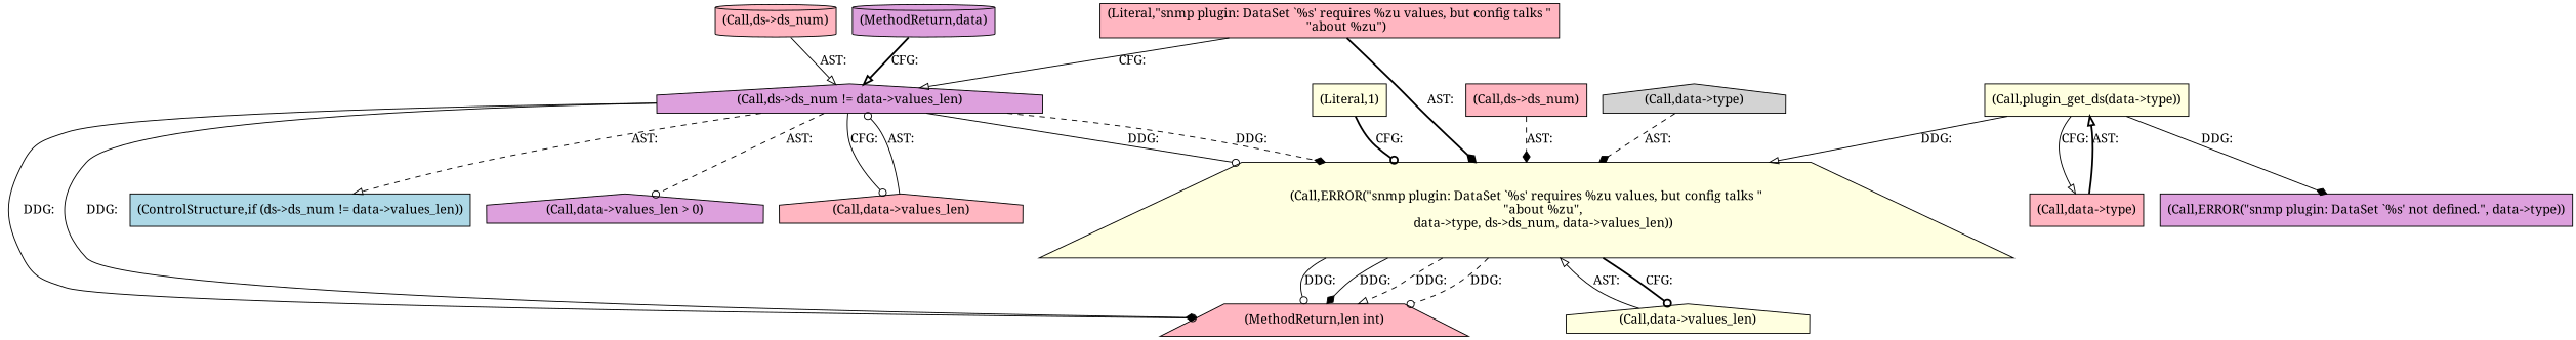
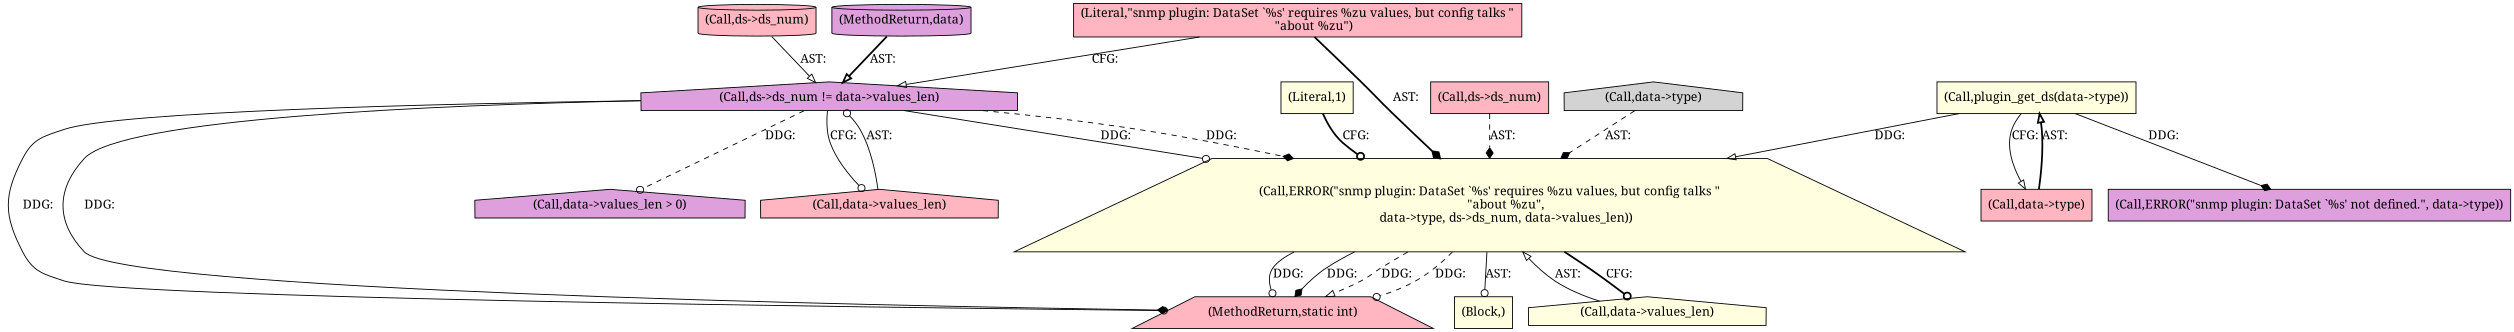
  digraph {
    fontname="Noto Serif"
    node [fillcolor=lightpink fontname="Noto Serif" shape=box style=filled]
    edge [arrowhead=odot fontname="Noto Serif" style=solid]
    n1 [fillcolor=lightyellow label="(Call,ERROR(\"snmp plugin: DataSet `%s' requires %zu values, but config talks \"\n          \"about %zu\",\n          data->type, ds->ds_num, data->values_len))" shape=trapezium]
-   n2 [label="(MethodReturn,len int)" shape=trapezium]
+   n2 [label="(MethodReturn,static int)" shape=trapezium]
+   n3 [fillcolor=lightyellow label="(Block,)"]
    n4 [fillcolor=lightyellow label="(Call,data->values_len)" shape=house]
    n5 [fillcolor=lightyellow label="(Call,plugin_get_ds(data->type))"]
    n6 [label="(Call,data->type)"]
    n7 [fillcolor=plum label="(Call,ERROR(\"snmp plugin: DataSet `%s' not defined.\", data->type))"]
    n8 [fillcolor=plum label="(Call,ds->ds_num != data->values_len)" shape=house]
-   n9 [fillcolor=lightblue label="(ControlStructure,if (ds->ds_num != data->values_len))"]
    n10 [fillcolor=plum label="(Call,data->values_len > 0)" shape=house]
    n11 [label="(Call,data->values_len)" shape=house]
    n12 [fillcolor=plum label="(MethodReturn,data)" shape=cylinder]
    n13 [label="(Call,ds->ds_num)"]
    n14 [fillcolor=lightgrey label="(Call,data->type)" shape=house]
    n15 [label="(Call,ds->ds_num)" shape=cylinder]
    n16 [label="(Literal,\"snmp plugin: DataSet `%s' requires %zu values, but config talks \"\n          \"about %zu\")"]
    n17 [fillcolor=lightyellow label="(Literal,1)"]
    n1 -> n2 [arrowhead=diamond label="DDG: "]
    n1 -> n2 [arrowhead=onormal label="DDG: " style=dashed]
    n1 -> n2 [label="DDG: " style=dashed]
    n1 -> n2 [label="DDG: "]
+   n1 -> n3 [label="AST: "]
    n1 -> n4 [label="CFG: " style=bold]
    n4 -> n1 [arrowhead=onormal label="AST: "]
    n5 -> n1 [arrowhead=onormal label="DDG: "]
    n5 -> n6 [arrowhead=onormal label="CFG: "]
    n5 -> n7 [arrowhead=diamond label="DDG: "]
    n6 -> n5 [arrowhead=onormal label="AST: " style=bold]
    n8 -> n1 [label="DDG: "]
    n8 -> n1 [arrowhead=diamond label="DDG: " style=dashed]
    n8 -> n2 [label="DDG: "]
    n8 -> n2 [arrowhead=diamond label="DDG: "]
-   n8 -> n9 [arrowhead=onormal label="AST: " style=dashed]
-   n8 -> n10 [label="AST: " style=dashed]
+   n8 -> n10 [label="DDG: " style=dashed]
    n8 -> n11 [label="CFG: "]
    n11 -> n8 [label="AST: "]
-   n12 -> n8 [arrowhead=onormal label="CFG: " style=bold]
+   n12 -> n8 [arrowhead=onormal label="AST: " style=bold]
    n13 -> n1 [arrowhead=diamond label="AST: " style=dashed]
    n14 -> n1 [arrowhead=diamond label="AST: " style=dashed]
    n15 -> n8 [arrowhead=onormal label="AST: "]
    n16 -> n1 [arrowhead=diamond label="AST: " style=bold]
    n16 -> n8 [arrowhead=onormal label="CFG: "]
    n17 -> n1 [label="CFG: " style=bold]
  }
